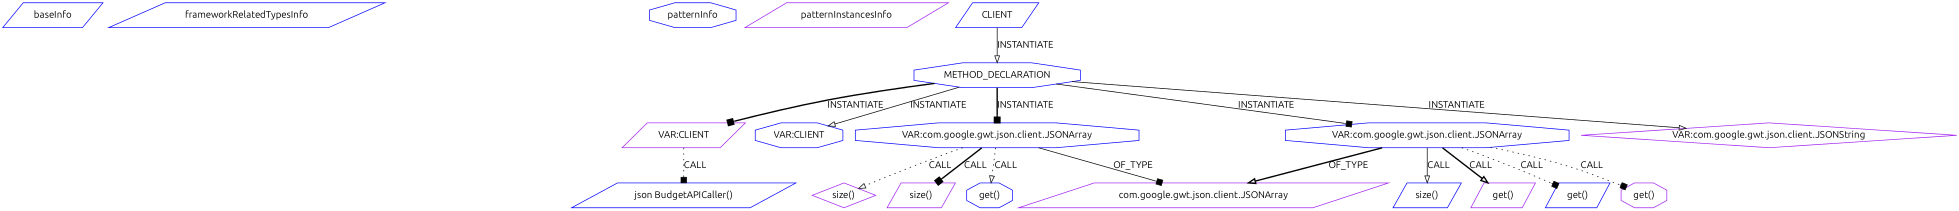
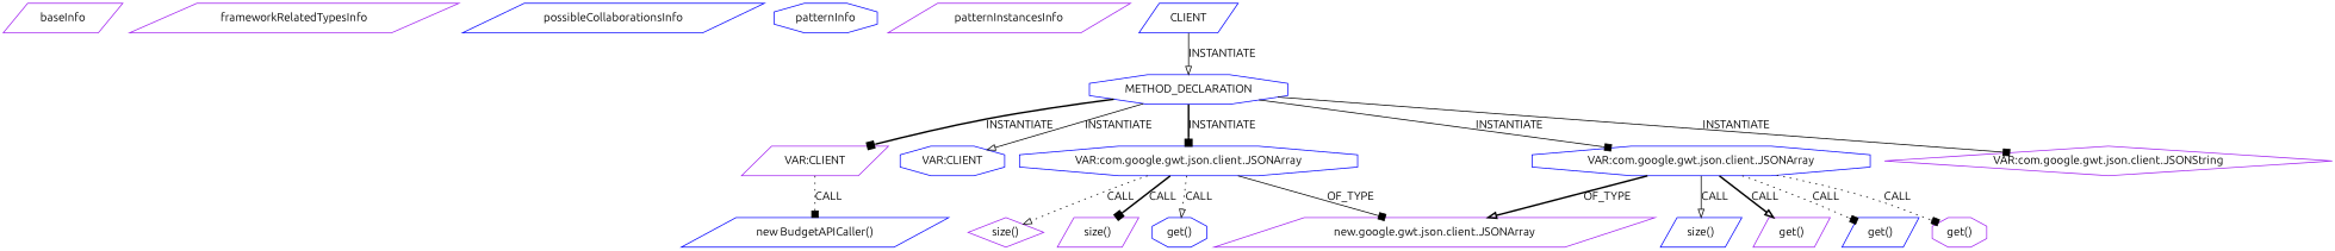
  digraph {
    fontname=Ubuntu
    node [color=blue fontname=Ubuntu shape=parallelogram isFrameworkType=false vertexType=INSIDE_CALL]
    edge [arrowhead=box fontname=Ubuntu style=solid]
-   baseInfo [category=pattern graphId=1263 isAnonymous=false possibleRelation=false isFrameworkType="" vertexType=""]
-   frameworkRelatedTypesInfo [isFrameworkType="" vertexType=""]
+   baseInfo [category=pattern color=purple graphId=1263 isAnonymous=false possibleRelation=false isFrameworkType="" vertexType=""]
+   frameworkRelatedTypesInfo [color=purple isFrameworkType="" vertexType=""]
+   possibleCollaborationsInfo [isFrameworkType="" vertexType=""]
    patternInfo [frequency=2.0 patternRootClient=0 shape=octagon isFrameworkType="" vertexType=""]
    patternInstancesInfo [0="daonb-obudget~/daonb-obudget/obudget-master/src/client/src/org/obudget/client/Application.java~Application~1154" 1="daonb-obudget~/daonb-obudget/obudget-master/src/client/src/org/obudget/client/BudgetSuggestionOracle.java~BudgetSuggestionOracle~1160" color=purple isFrameworkType="" vertexType=""]
-   n6 [label="json BudgetAPICaller()" vertexType=CONSTRUCTOR_CALL]
+   n6 [label="new BudgetAPICaller()" vertexType=CONSTRUCTOR_CALL]
    n7 [color=purple label="VAR:CLIENT" vertexType=VARIABLE_EXPRESION]
    n8 [label=METHOD_DECLARATION shape=octagon vertexType=CLIENT_METHOD_DECLARATION]
    n9 [label="VAR:CLIENT" shape=octagon vertexType=VARIABLE_EXPRESION]
    n10 [label="VAR:com.google.gwt.json.client.JSONArray" shape=octagon vertexType=VARIABLE_EXPRESION]
    n11 [label="VAR:com.google.gwt.json.client.JSONArray" shape=octagon vertexType=VARIABLE_EXPRESION]
    n12 [color=purple label="VAR:com.google.gwt.json.client.JSONString" shape=diamond vertexType=VARIABLE_EXPRESION]
    n13 [color=purple label="size()" shape=diamond]
    n14 [color=purple label="size()"]
-   n15 [color=purple label="com.google.gwt.json.client.JSONArray" vertexType=FRAMEWORK_CLASS_TYPE]
+   n15 [color=purple label="new.google.gwt.json.client.JSONArray" vertexType=FRAMEWORK_CLASS_TYPE]
    n16 [label="get()" shape=octagon]
    n17 [label="size()"]
    n18 [color=purple label="get()"]
    n19 [label="get()"]
    n20 [color=purple label="get()" shape=octagon]
    n21 [label=CLIENT vertexType=ROOT_CLIENT_CLASS_DECLARATION]
    n7 -> n6 [label=CALL style=dotted]
    n8 -> n7 [label=INSTANTIATE style=bold]
    n8 -> n9 [arrowhead=onormal label=INSTANTIATE]
    n8 -> n10 [label=INSTANTIATE style=bold]
    n8 -> n11 [label=INSTANTIATE]
-   n8 -> n12 [arrowhead=onormal label=INSTANTIATE]
+   n8 -> n12 [label=INSTANTIATE]
    n10 -> n13 [arrowhead=onormal label=CALL style=dotted]
    n10 -> n14 [label=CALL style=bold]
    n10 -> n15 [label=OF_TYPE]
    n10 -> n16 [arrowhead=onormal label=CALL style=dotted]
    n11 -> n15 [arrowhead=onormal label=OF_TYPE style=bold]
    n11 -> n17 [arrowhead=onormal label=CALL]
    n11 -> n18 [arrowhead=onormal label=CALL style=bold]
    n11 -> n19 [label=CALL style=dotted]
    n11 -> n20 [label=CALL style=dotted]
    n21 -> n8 [arrowhead=onormal label=INSTANTIATE]
  }
